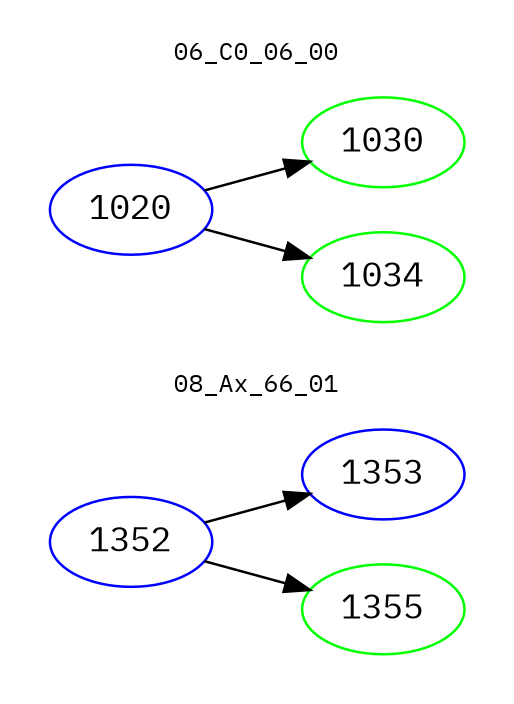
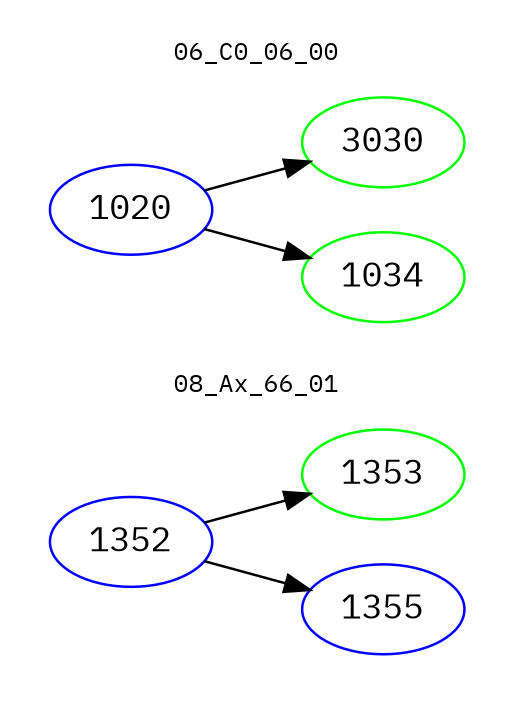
  digraph {
    fontname="IBM Plex Mono"
    rankdir=LR
    node [color=green fontname="IBM Plex Mono"]
    edge [color=black fontname="IBM Plex Mono"]
    n1 [color=blue label=1352]
-   n2 [label=1355]
-   n3 [color=blue label=1353]
+   n2 [color=blue label=1355]
+   n3 [label=1353]
    n4 [color=blue label=1020]
    n5 [label=1034]
-   n6 [label=1030]
+   n6 [label=3030]
    subgraph cluster_1 {
      color=white
      fontsize=10
      label="08_Ax_66_01"
      n1
      n2
      n3
    }
    subgraph cluster_2 {
      color=white
      fontsize=10
      label="06_C0_06_00"
      n4
      n5
      n6
    }
    n1 -> n2
    n1 -> n3
    n4 -> n5
    n4 -> n6
  }
